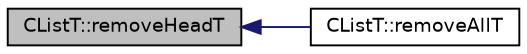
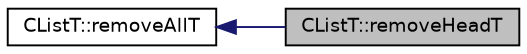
  digraph {
    rankdir=LR
    node [color=black fontname=Helvetica fontsize=10 shape=record style=filled]
    n1 [fillcolor=grey75 fontcolor=black height=0.2 label="CListT::removeHeadT" width=0.4]
    n2 [fillcolor=white height=0.2 label="CListT::removeAllT" width=0.4]
-   n1 -> n2 [color=midnightblue dir=back fontname=Helvetica fontsize=10 labelfontname=Helvetica labelfontsize=10 style=solid]
+   n2 -> n1 [color=midnightblue dir=back fontname=Helvetica fontsize=10 labelfontname=Helvetica labelfontsize=10 style=solid]
  }
